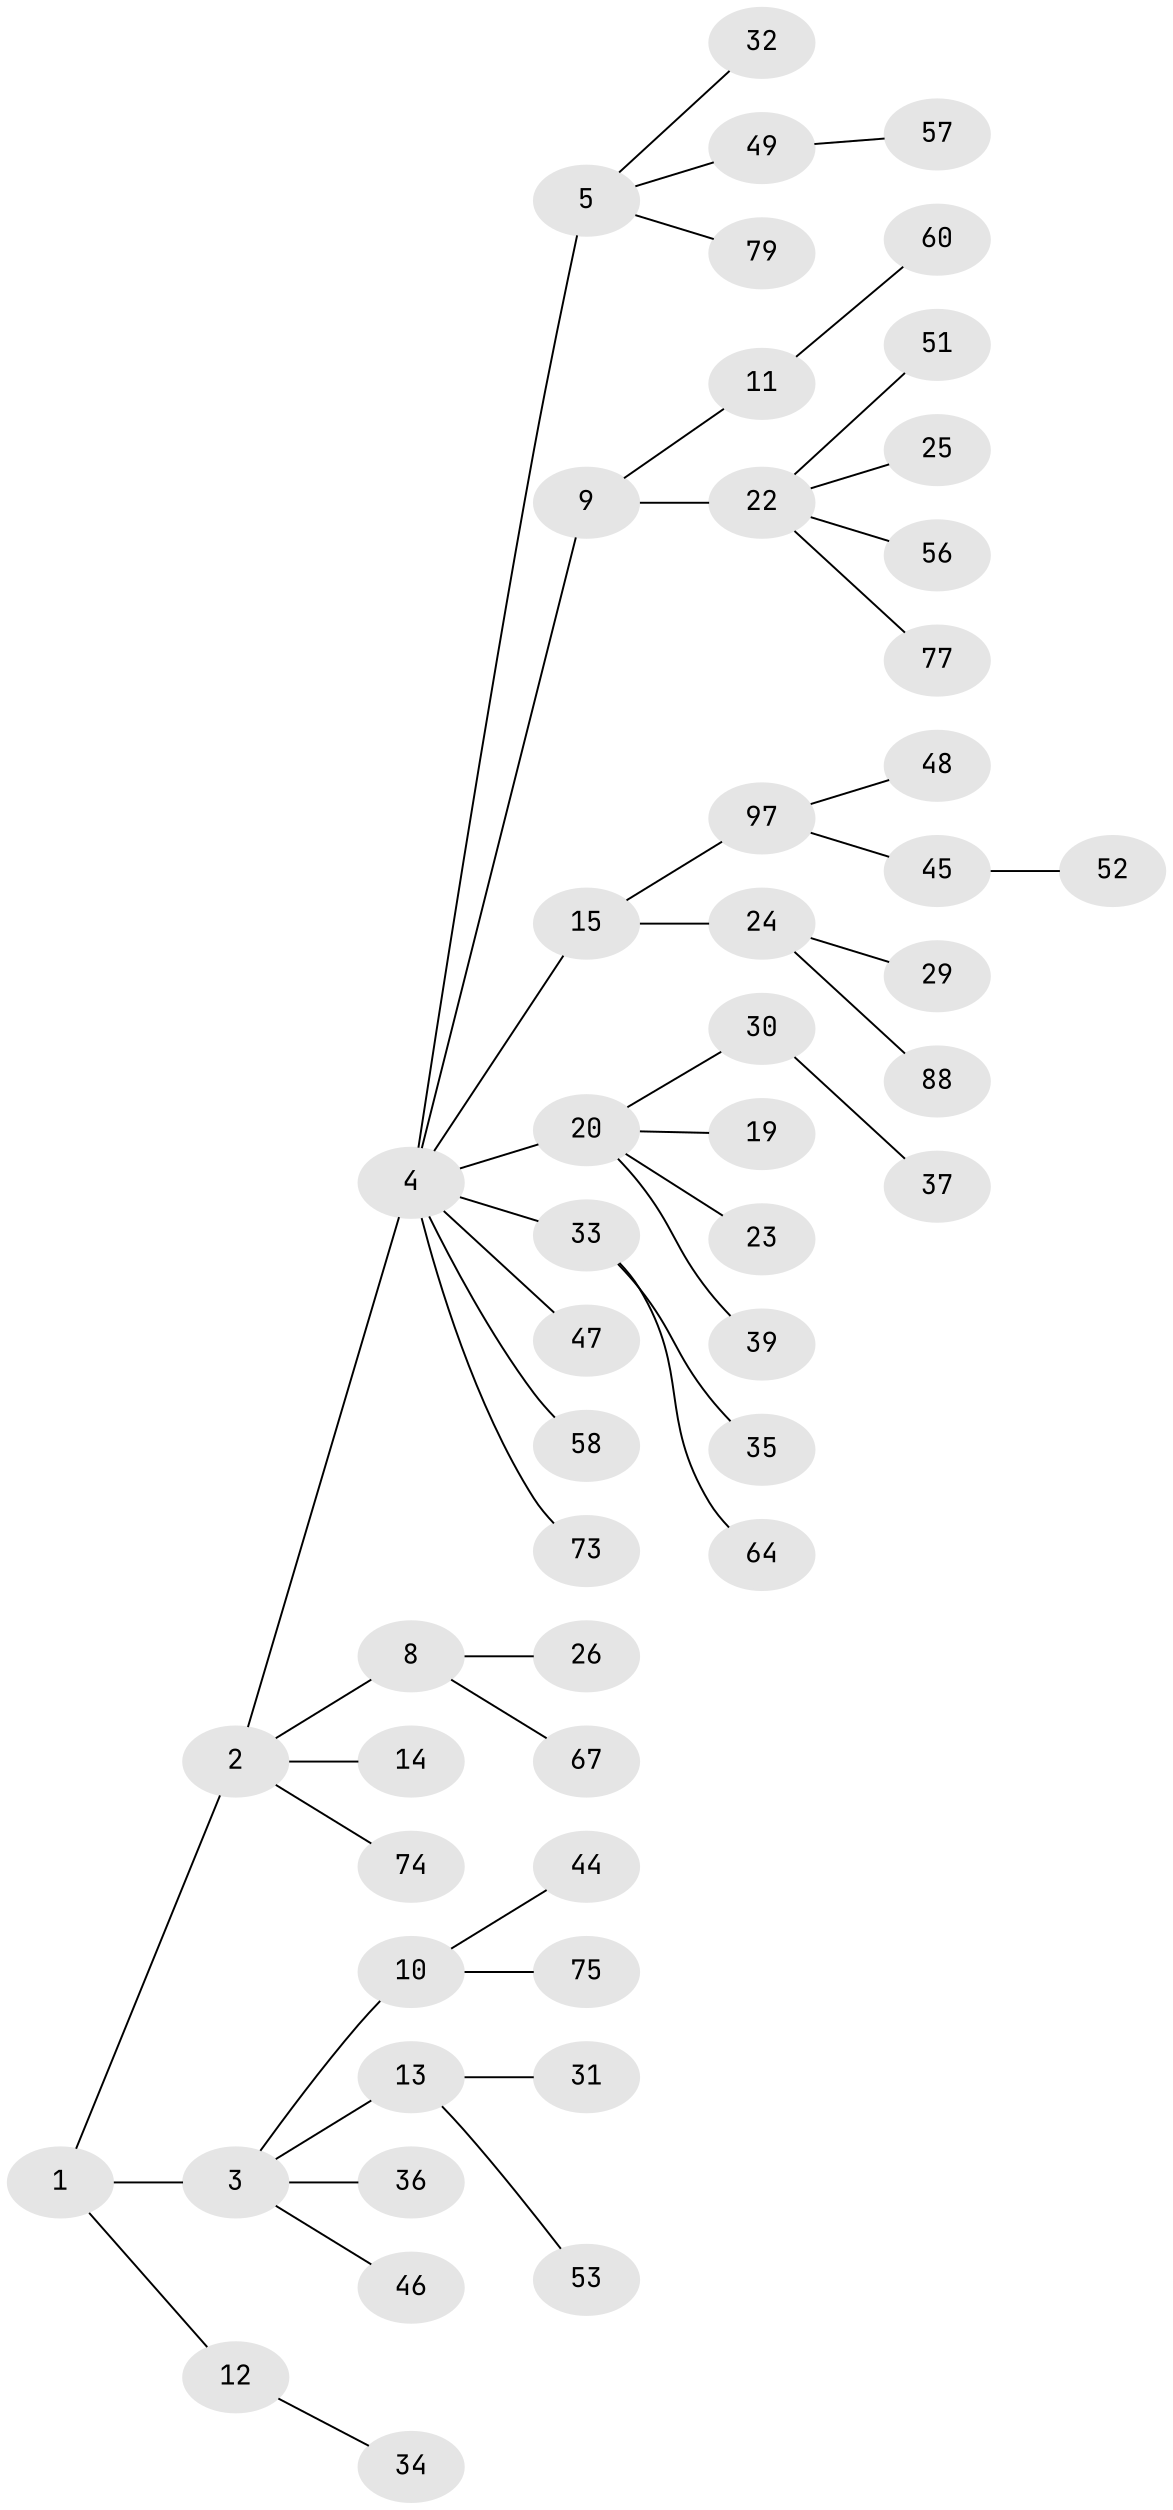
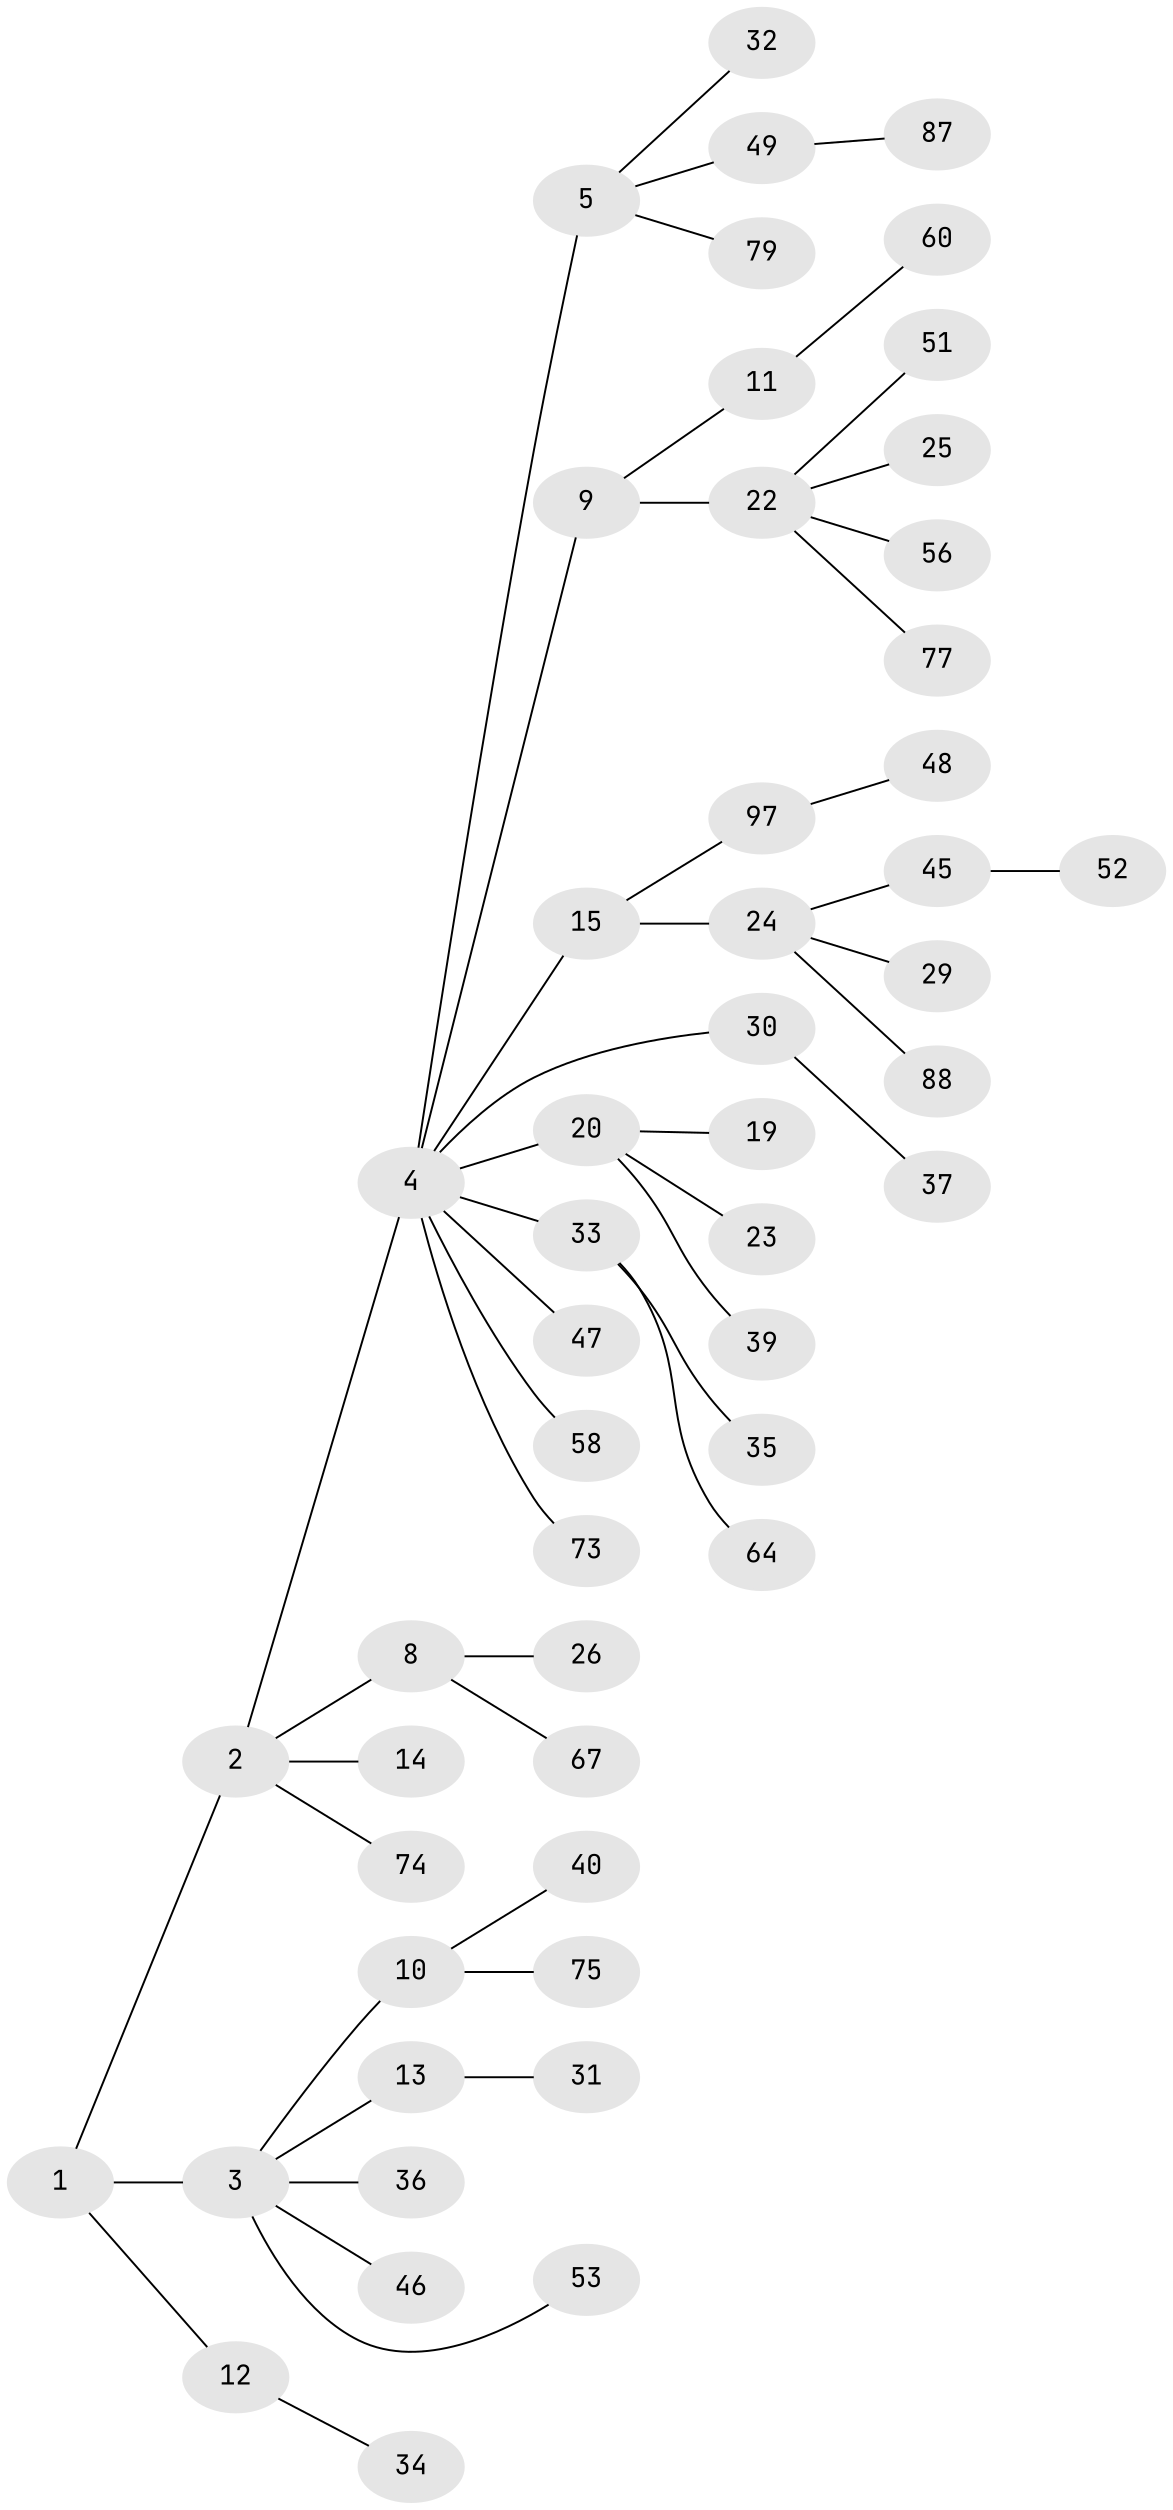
  graph {
    fontname="JetBrains Mono"
    rankdir=LR
    node [color=gray90 fontname="JetBrains Mono" style=filled]
    edge [fontname="JetBrains Mono"]
    2 [super="+6"]
    4 [super="+7"]
    8 [super="+53"]
    14 [super="+16"]
    74
    1
    3 [super="+18"]
    12 [super="+41"]
    10 [super="+44"]
    13 [super="+72"]
    36 [super="+76"]
    46
    n13 [label=53]
    34 [super="+68"]
    5 [super="+69"]
    9 [super="+25"]
    15 [super="+27"]
    20 [super="+43"]
    30
    33 [super="+70"]
    47
    58 [super="+63"]
    73
    26
    67
-   40 [super="+66" label=44]
+   40 [super="+66"]
    75
    31
    32
    49 [super="+71"]
    79
    11
    22 [super="+28"]
    n34 [label=97 super="+21"]
    24
    19 [super="+50"]
    23
    39
    37 [super="+62"]
    35 [super="+42"]
    64
-   57
+   57 [label=87]
    60 [super="+61"]
    51
    n45 [label=25 super="+80"]
    56
    77
    45 [super="+65"]
    48
    29 [super="+59"]
    n51 [label=88 super="+78"]
    52
    2 -- 4
    2 -- 8
    2 -- 14
    2 -- 74
    4 -- 5
    4 -- 9
    4 -- 15
    4 -- 20
-   20 -- 30
+   4 -- 30
    4 -- 33
    4 -- 47
    4 -- 58
    4 -- 73
    8 -- 26
    8 -- 67
    1 -- 2
    1 -- 3
    1 -- 12
    3 -- 10
    3 -- 13
    3 -- 36
    3 -- 46
-   13 -- n13
+   3 -- n13
    12 -- 34
    10 -- 40
    10 -- 75
    13 -- 31
    5 -- 32
    5 -- 49
    5 -- 79
    9 -- 11
    9 -- 22
    15 -- n34
    15 -- 24
    20 -- 19
    20 -- 23
    20 -- 39
    30 -- 37
    33 -- 35
    33 -- 64
    49 -- 57
    11 -- 60
    22 -- 51
    22 -- n45
    22 -- 56
    22 -- 77
-   n34 -- 45
+   24 -- 45
    n34 -- 48
    24 -- 29
    24 -- n51
    45 -- 52
  }
